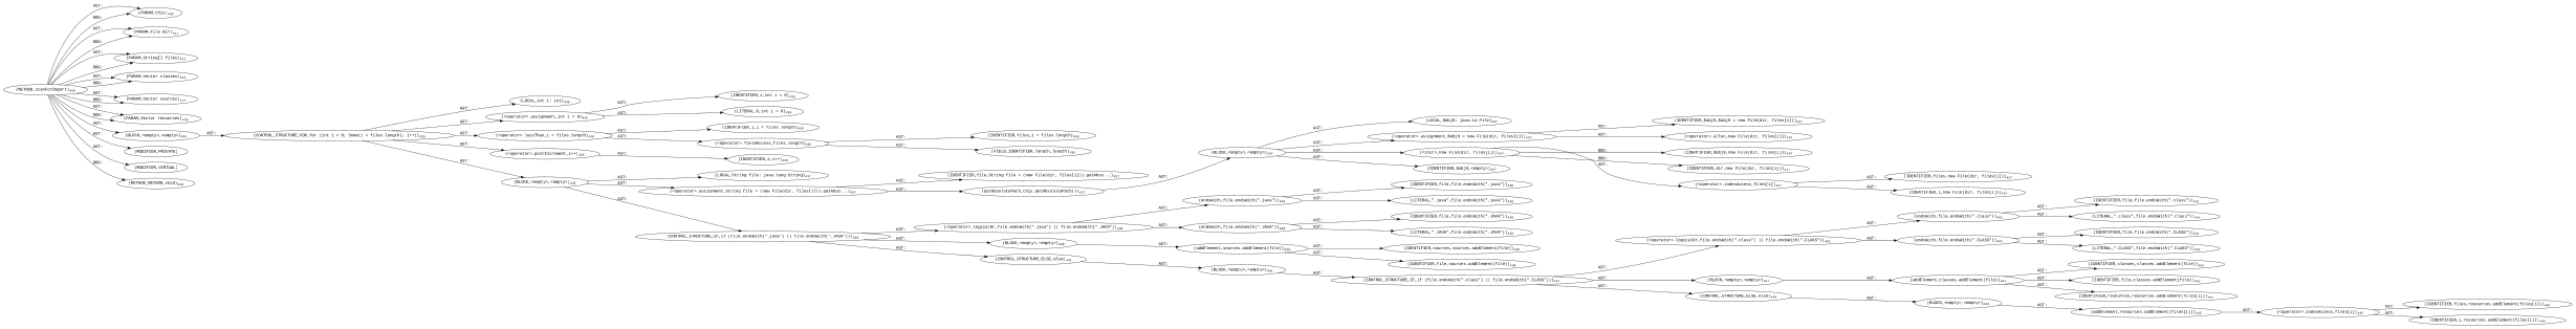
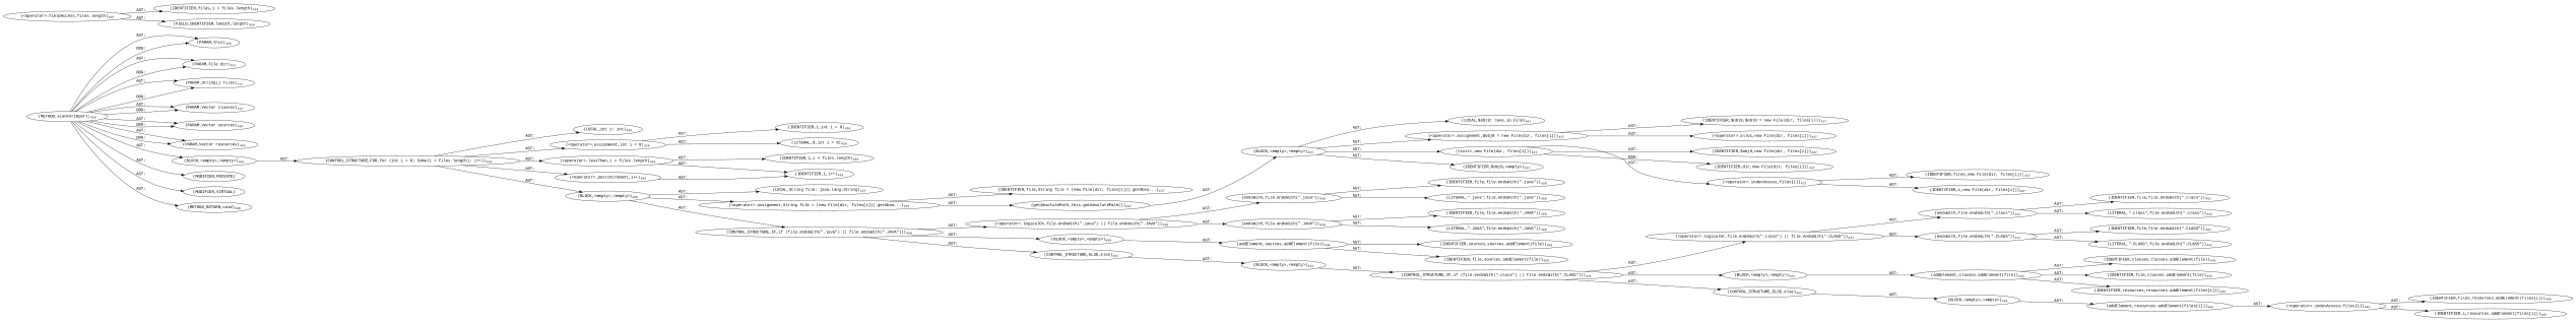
  digraph {
    fontname="Liberation Mono"
    rankdir=LR
    node [fontname="Liberation Mono"]
    edge [fontname="Liberation Mono"]
    n1 [label=<(METHOD,scanForImport)<SUB>430</SUB>>]
    n2 [label=<(PARAM,this)<SUB>430</SUB>>]
    n3 [label=<(PARAM,File dir)<SUB>431</SUB>>]
    n4 [label=<(PARAM,String[] files)<SUB>432</SUB>>]
    n5 [label=<(PARAM,Vector classes)<SUB>433</SUB>>]
    n6 [label=<(PARAM,Vector sources)<SUB>434</SUB>>]
    n7 [label=<(PARAM,Vector resources)<SUB>435</SUB>>]
    n8 [label=<(BLOCK,&lt;empty&gt;,&lt;empty&gt;)<SUB>435</SUB>>]
    n9 [label=<(MODIFIER,PRIVATE)>]
    n10 [label=<(MODIFIER,VIRTUAL)>]
    n11 [label=<(METHOD_RETURN,void)<SUB>430</SUB>>]
    n12 [label=<(CONTROL_STRUCTURE,FOR,for (int i = 0; Some(i &lt; files.length); i++))<SUB>436</SUB>>]
    n13 [label=<(LOCAL,int i: int)<SUB>436</SUB>>]
    n14 [label=<(&lt;operator&gt;.assignment,int i = 0)<SUB>436</SUB>>]
    n15 [label=<(&lt;operator&gt;.lessThan,i &lt; files.length)<SUB>436</SUB>>]
    n16 [label=<(&lt;operator&gt;.postIncrement,i++)<SUB>436</SUB>>]
    n17 [label=<(BLOCK,&lt;empty&gt;,&lt;empty&gt;)<SUB>436</SUB>>]
    n18 [label=<(IDENTIFIER,i,int i = 0)<SUB>436</SUB>>]
    n19 [label=<(LITERAL,0,int i = 0)<SUB>436</SUB>>]
    n20 [label=<(IDENTIFIER,i,i &lt; files.length)<SUB>436</SUB>>]
    n21 [label=<(&lt;operator&gt;.fieldAccess,files.length)<SUB>436</SUB>>]
    n22 [label=<(IDENTIFIER,i,i++)<SUB>436</SUB>>]
    n23 [label=<(LOCAL,String file: java.lang.String)<SUB>437</SUB>>]
    n24 [label=<(&lt;operator&gt;.assignment,String file = (new File(dir, files[i])).getAbso...)<SUB>437</SUB>>]
    n25 [label=<(CONTROL_STRUCTURE,IF,if (file.endsWith(&quot;.java&quot;) || file.endsWith(&quot;.JAVA&quot;)))<SUB>438</SUB>>]
    n26 [label=<(IDENTIFIER,files,i &lt; files.length)<SUB>436</SUB>>]
    n27 [label=<(FIELD_IDENTIFIER,length,length)<SUB>436</SUB>>]
    n28 [label=<(IDENTIFIER,file,String file = (new File(dir, files[i])).getAbso...)<SUB>437</SUB>>]
    n29 [label=<(getAbsolutePath,this.getAbsolutePath())<SUB>437</SUB>>]
    n30 [label=<(&lt;operator&gt;.logicalOr,file.endsWith(&quot;.java&quot;) || file.endsWith(&quot;.JAVA&quot;))<SUB>438</SUB>>]
    n31 [label=<(BLOCK,&lt;empty&gt;,&lt;empty&gt;)<SUB>438</SUB>>]
    n32 [label=<(CONTROL_STRUCTURE,ELSE,else)<SUB>441</SUB>>]
    n33 [label=<(BLOCK,&lt;empty&gt;,&lt;empty&gt;)<SUB>437</SUB>>]
    n34 [label=<(LOCAL,$obj9: java.io.File)<SUB>437</SUB>>]
    n35 [label=<(&lt;operator&gt;.assignment,$obj9 = new File(dir, files[i]))<SUB>437</SUB>>]
    n36 [label=<(&lt;init&gt;,new File(dir, files[i]))<SUB>437</SUB>>]
    n37 [label=<(IDENTIFIER,$obj9,&lt;empty&gt;)<SUB>437</SUB>>]
    n38 [label=<(IDENTIFIER,$obj9,$obj9 = new File(dir, files[i]))<SUB>437</SUB>>]
    n39 [label=<(&lt;operator&gt;.alloc,new File(dir, files[i]))<SUB>437</SUB>>]
    n40 [label=<(IDENTIFIER,$obj9,new File(dir, files[i]))<SUB>437</SUB>>]
    n41 [label=<(IDENTIFIER,dir,new File(dir, files[i]))<SUB>437</SUB>>]
    n42 [label=<(&lt;operator&gt;.indexAccess,files[i])<SUB>437</SUB>>]
    n43 [label=<(IDENTIFIER,files,new File(dir, files[i]))<SUB>437</SUB>>]
    n44 [label=<(IDENTIFIER,i,new File(dir, files[i]))<SUB>437</SUB>>]
    n45 [label=<(endsWith,file.endsWith(&quot;.java&quot;))<SUB>438</SUB>>]
    n46 [label=<(endsWith,file.endsWith(&quot;.JAVA&quot;))<SUB>438</SUB>>]
    n47 [label=<(addElement,sources.addElement(file))<SUB>439</SUB>>]
    n48 [label=<(BLOCK,&lt;empty&gt;,&lt;empty&gt;)<SUB>441</SUB>>]
    n49 [label=<(IDENTIFIER,file,file.endsWith(&quot;.java&quot;))<SUB>438</SUB>>]
    n50 [label=<(LITERAL,&quot;.java&quot;,file.endsWith(&quot;.java&quot;))<SUB>438</SUB>>]
    n51 [label=<(IDENTIFIER,file,file.endsWith(&quot;.JAVA&quot;))<SUB>438</SUB>>]
    n52 [label=<(LITERAL,&quot;.JAVA&quot;,file.endsWith(&quot;.JAVA&quot;))<SUB>438</SUB>>]
    n53 [label=<(IDENTIFIER,sources,sources.addElement(file))<SUB>439</SUB>>]
    n54 [label=<(IDENTIFIER,file,sources.addElement(file))<SUB>439</SUB>>]
    n55 [label=<(CONTROL_STRUCTURE,IF,if (file.endsWith(&quot;.class&quot;) || file.endsWith(&quot;.CLASS&quot;)))<SUB>441</SUB>>]
    n56 [label=<(&lt;operator&gt;.logicalOr,file.endsWith(&quot;.class&quot;) || file.endsWith(&quot;.CLASS&quot;))<SUB>441</SUB>>]
    n57 [label=<(BLOCK,&lt;empty&gt;,&lt;empty&gt;)<SUB>441</SUB>>]
    n58 [label=<(CONTROL_STRUCTURE,ELSE,else)<SUB>443</SUB>>]
    n59 [label=<(endsWith,file.endsWith(&quot;.class&quot;))<SUB>441</SUB>>]
    n60 [label=<(endsWith,file.endsWith(&quot;.CLASS&quot;))<SUB>441</SUB>>]
    n61 [label=<(addElement,classes.addElement(file))<SUB>442</SUB>>]
    n62 [label=<(BLOCK,&lt;empty&gt;,&lt;empty&gt;)<SUB>443</SUB>>]
    n63 [label=<(IDENTIFIER,file,file.endsWith(&quot;.class&quot;))<SUB>441</SUB>>]
    n64 [label=<(LITERAL,&quot;.class&quot;,file.endsWith(&quot;.class&quot;))<SUB>441</SUB>>]
    n65 [label=<(IDENTIFIER,file,file.endsWith(&quot;.CLASS&quot;))<SUB>441</SUB>>]
    n66 [label=<(LITERAL,&quot;.CLASS&quot;,file.endsWith(&quot;.CLASS&quot;))<SUB>441</SUB>>]
    n67 [label=<(IDENTIFIER,classes,classes.addElement(file))<SUB>442</SUB>>]
    n68 [label=<(IDENTIFIER,file,classes.addElement(file))<SUB>442</SUB>>]
    n69 [label=<(IDENTIFIER,resources,resources.addElement(files[i]))<SUB>445</SUB>>]
    n70 [label=<(addElement,resources.addElement(files[i]))<SUB>445</SUB>>]
    n71 [label=<(&lt;operator&gt;.indexAccess,files[i])<SUB>445</SUB>>]
    n72 [label=<(IDENTIFIER,files,resources.addElement(files[i]))<SUB>445</SUB>>]
    n73 [label=<(IDENTIFIER,i,resources.addElement(files[i]))<SUB>445</SUB>>]
    n1 -> n2 [label="AST: "]
    n1 -> n2 [label="DDG: "]
    n1 -> n3 [label="AST: "]
    n1 -> n3 [label="DDG: "]
    n1 -> n4 [label="AST: "]
    n1 -> n4 [label="DDG: "]
    n1 -> n5 [label="AST: "]
    n1 -> n5 [label="DDG: "]
    n1 -> n6 [label="AST: "]
    n1 -> n6 [label="DDG: "]
    n1 -> n7 [label="AST: "]
    n1 -> n7 [label="DDG: "]
    n1 -> n8 [label="AST: "]
    n1 -> n9 [label="AST: "]
    n1 -> n10 [label="AST: "]
-   n1 -> n11 [label="DDG: "]
+   n1 -> n11 [label="AST: "]
    n8 -> n12 [label="AST: "]
    n12 -> n13 [label="AST: "]
    n12 -> n14 [label="AST: "]
    n12 -> n15 [label="AST: "]
    n12 -> n16 [label="AST: "]
    n12 -> n17 [label="AST: "]
    n14 -> n18 [label="AST: "]
    n14 -> n19 [label="AST: "]
    n15 -> n20 [label="AST: "]
-   n15 -> n21 [label="AST: "]
+   n15 -> n22 [label="AST: "]
    n16 -> n22 [label="AST: "]
    n17 -> n23 [label="AST: "]
    n17 -> n24 [label="AST: "]
    n17 -> n25 [label="AST: "]
    n21 -> n26 [label="AST: "]
    n21 -> n27 [label="AST: "]
    n24 -> n28 [label="AST: "]
    n24 -> n29 [label="AST: "]
    n25 -> n30 [label="AST: "]
    n25 -> n31 [label="AST: "]
    n25 -> n32 [label="AST: "]
    n29 -> n33 [label="AST: "]
    n30 -> n45 [label="AST: "]
    n30 -> n46 [label="AST: "]
    n31 -> n47 [label="AST: "]
    n32 -> n48 [label="AST: "]
    n33 -> n34 [label="AST: "]
    n33 -> n35 [label="AST: "]
    n33 -> n36 [label="AST: "]
    n33 -> n37 [label="AST: "]
    n35 -> n38 [label="AST: "]
    n35 -> n39 [label="AST: "]
-   n36 -> n40 [label="DDG: "]
+   n36 -> n40 [label="AST: "]
    n36 -> n41 [label="DDG: "]
    n36 -> n42 [label="AST: "]
    n42 -> n43 [label="AST: "]
    n42 -> n44 [label="AST: "]
    n45 -> n49 [label="AST: "]
    n45 -> n50 [label="AST: "]
    n46 -> n51 [label="AST: "]
    n46 -> n52 [label="AST: "]
    n47 -> n53 [label="AST: "]
    n47 -> n54 [label="AST: "]
    n48 -> n55 [label="AST: "]
    n55 -> n56 [label="AST: "]
    n55 -> n57 [label="AST: "]
    n55 -> n58 [label="AST: "]
    n56 -> n59 [label="AST: "]
    n56 -> n60 [label="AST: "]
    n57 -> n61 [label="AST: "]
    n58 -> n62 [label="AST: "]
    n59 -> n63 [label="AST: "]
    n59 -> n64 [label="AST: "]
    n60 -> n65 [label="AST: "]
    n60 -> n66 [label="AST: "]
    n61 -> n67 [label="AST: "]
    n61 -> n68 [label="AST: "]
    n61 -> n69 [label="AST: "]
    n62 -> n70 [label="AST: "]
    n70 -> n71 [label="AST: "]
    n71 -> n72 [label="AST: "]
    n71 -> n73 [label="AST: "]
  }
